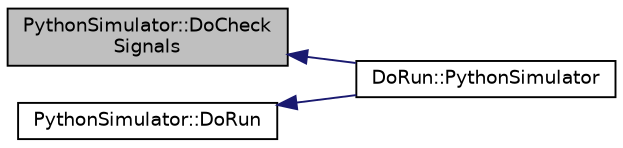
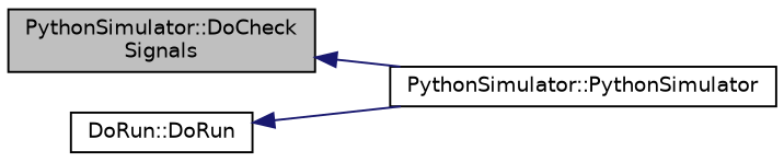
  digraph {
    rankdir=LR
    node [color=black fillcolor=white fontname=Helvetica fontsize=10 shape=record style=filled]
    edge [color=midnightblue dir=back fontname=Helvetica fontsize=10 labelfontname=Helvetica labelfontsize=10 style=solid]
    n1 [fillcolor=grey75 fontcolor=black height=0.2 label="PythonSimulator::DoCheck\lSignals" width=0.4]
-   n2 [height=0.2 label="DoRun::PythonSimulator" width=0.4]
-   n3 [height=0.2 label="PythonSimulator::DoRun" width=0.4]
+   n2 [height=0.2 label="PythonSimulator::PythonSimulator" width=0.4]
+   n3 [height=0.2 label="DoRun::DoRun" width=0.4]
    n1 -> n2
    n3 -> n2
  }
